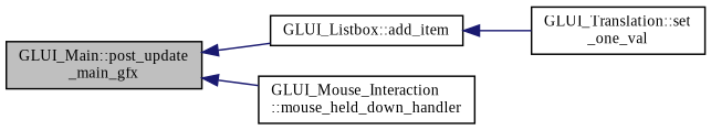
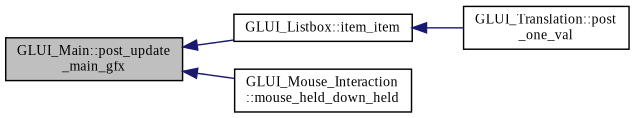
  digraph {
    fontname="Liberation Serif"
    rankdir=LR
    node [color=black fillcolor=white fontname="Liberation Serif" fontsize=10 shape=record style=filled]
    edge [color=midnightblue dir=back fontname="Liberation Serif" fontsize=10 labelfontname=Helvetica labelfontsize=10 style=solid]
    n1 [fillcolor=grey75 fontcolor=black height=0.2 label="GLUI_Main::post_update\l_main_gfx" width=0.4]
-   n2 [height=0.2 label="GLUI_Listbox::add_item" width=0.4]
-   n3 [height=0.2 label="GLUI_Mouse_Interaction\l::mouse_held_down_handler" width=0.4]
-   n4 [height=0.2 label="GLUI_Translation::set\l_one_val" width=0.4]
+   n2 [height=0.2 label="GLUI_Listbox::item_item" width=0.4]
+   n3 [height=0.2 label="GLUI_Mouse_Interaction\l::mouse_held_down_held" width=0.4]
+   n4 [height=0.2 label="GLUI_Translation::post\l_one_val" width=0.4]
    n1 -> n2
    n1 -> n3
    n2 -> n4
  }
